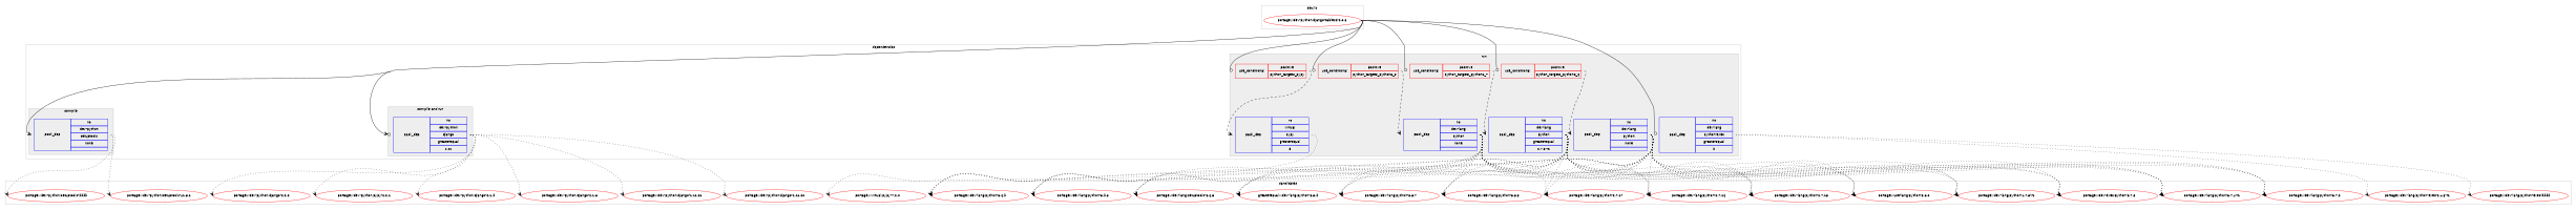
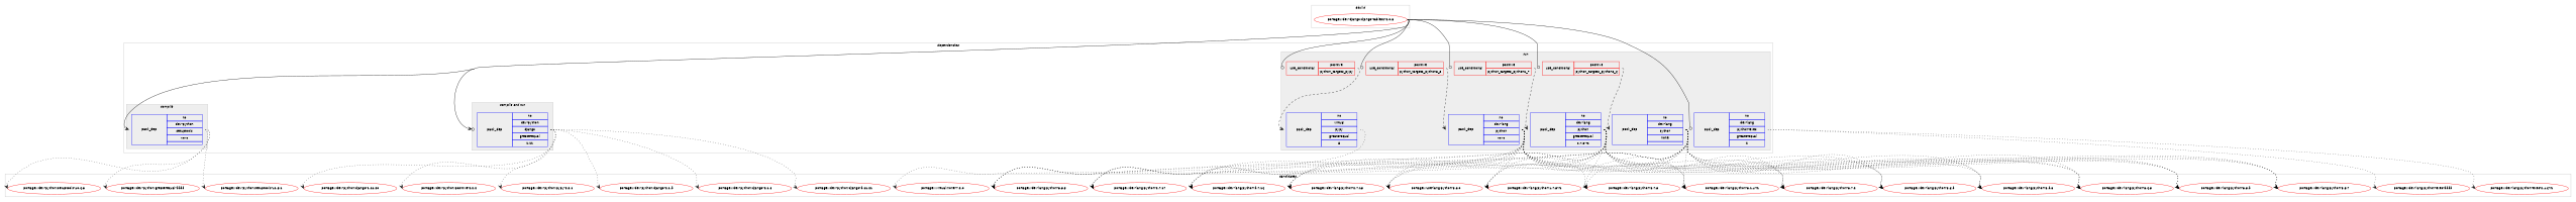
  digraph {
    compound=true
    concentrate=true
    fontname="DejaVu Sans"
    fontsize=10
    newrank=true
    rankdir=TB
    ranksep=1.5
    node [color=red fontname="DejaVu Sans" fontsize=10]
    edge [arrowhead=vee fontname="DejaVu Sans" headport=w style=dotted tailport=e weight=100]
-   n1 [label="portage://dev-python/django-tables2-2.0.3" width=4]
+   n1 [label="portage://dev-django/django-tables2-2.0.3" width=4]
    n2 [color=blue label=<<TABLE BORDER="0" CELLBORDER="1" CELLSPACING="0" CELLPADDING="4" WIDTH="220"><TR><TD ROWSPAN="6" CELLPADDING="30">pack_dep</TD></TR><TR><TD WIDTH="110">no</TD></TR><TR><TD>dev-python</TD></TR><TR><TD>setuptools</TD></TR><TR><TD>none</TD></TR><TR><TD></TD></TR></TABLE>> shape=none]
    n3 [color=blue label=<<TABLE BORDER="0" CELLBORDER="1" CELLSPACING="0" CELLPADDING="4" WIDTH="220"><TR><TD ROWSPAN="6" CELLPADDING="30">pack_dep</TD></TR><TR><TD WIDTH="110">no</TD></TR><TR><TD>dev-python</TD></TR><TR><TD>django</TD></TR><TR><TD>greaterequal</TD></TR><TR><TD>1.11</TD></TR></TABLE>> shape=none]
    n4 [color=blue label=<<TABLE BORDER="0" CELLBORDER="1" CELLSPACING="0" CELLPADDING="4" WIDTH="220"><TR><TD ROWSPAN="6" CELLPADDING="30">pack_dep</TD></TR><TR><TD WIDTH="110">no</TD></TR><TR><TD>virtual</TD></TR><TR><TD>pypy</TD></TR><TR><TD>greaterequal</TD></TR><TR><TD>5</TD></TR></TABLE>> shape=none]
    n5 [label=<<TABLE BORDER="0" CELLBORDER="1" CELLSPACING="0" CELLPADDING="4"><TR><TD ROWSPAN="3" CELLPADDING="10">use_conditional</TD></TR><TR><TD>positive</TD></TR><TR><TD>python_targets_pypy</TD></TR></TABLE>> shape=none]
    n6 [color=blue label=<<TABLE BORDER="0" CELLBORDER="1" CELLSPACING="0" CELLPADDING="4" WIDTH="220"><TR><TD ROWSPAN="6" CELLPADDING="30">pack_dep</TD></TR><TR><TD WIDTH="110">no</TD></TR><TR><TD>dev-lang</TD></TR><TR><TD>python</TD></TR><TR><TD>greaterequal</TD></TR><TR><TD>2.7.5-r2</TD></TR></TABLE>> shape=none]
    n7 [label=<<TABLE BORDER="0" CELLBORDER="1" CELLSPACING="0" CELLPADDING="4"><TR><TD ROWSPAN="3" CELLPADDING="10">use_conditional</TD></TR><TR><TD>positive</TD></TR><TR><TD>python_targets_python2_7</TD></TR></TABLE>> shape=none]
    n8 [color=blue label=<<TABLE BORDER="0" CELLBORDER="1" CELLSPACING="0" CELLPADDING="4" WIDTH="220"><TR><TD ROWSPAN="6" CELLPADDING="30">pack_dep</TD></TR><TR><TD WIDTH="110">no</TD></TR><TR><TD>dev-lang</TD></TR><TR><TD>python</TD></TR><TR><TD>none</TD></TR><TR><TD></TD></TR></TABLE>> shape=none]
    n9 [label=<<TABLE BORDER="0" CELLBORDER="1" CELLSPACING="0" CELLPADDING="4"><TR><TD ROWSPAN="3" CELLPADDING="10">use_conditional</TD></TR><TR><TD>positive</TD></TR><TR><TD>python_targets_python3_5</TD></TR></TABLE>> shape=none]
    n10 [color=blue label=<<TABLE BORDER="0" CELLBORDER="1" CELLSPACING="0" CELLPADDING="4" WIDTH="220"><TR><TD ROWSPAN="6" CELLPADDING="30">pack_dep</TD></TR><TR><TD WIDTH="110">no</TD></TR><TR><TD>dev-lang</TD></TR><TR><TD>python</TD></TR><TR><TD>none</TD></TR><TR><TD></TD></TR></TABLE>> shape=none]
    n11 [label=<<TABLE BORDER="0" CELLBORDER="1" CELLSPACING="0" CELLPADDING="4"><TR><TD ROWSPAN="3" CELLPADDING="10">use_conditional</TD></TR><TR><TD>positive</TD></TR><TR><TD>python_targets_python3_6</TD></TR></TABLE>> shape=none]
    n12 [color=blue label=<<TABLE BORDER="0" CELLBORDER="1" CELLSPACING="0" CELLPADDING="4" WIDTH="220"><TR><TD ROWSPAN="6" CELLPADDING="30">pack_dep</TD></TR><TR><TD WIDTH="110">no</TD></TR><TR><TD>dev-lang</TD></TR><TR><TD>python-exec</TD></TR><TR><TD>greaterequal</TD></TR><TR><TD>2</TD></TR></TABLE>> shape=none]
+   n13 [label="portage://dev-python/setuptools-40.6.3" width=4]
    n14 [label="portage://dev-python/setuptools-41.5.1" width=4]
-   n15 [label="portage://dev-python/setuptools-9999" width=4]
+   n15 [label="portage://dev-python/greaterequal-9999" width=4]
    n16 [label="portage://dev-python/django-1.11.20" width=4]
-   n17 [label="portage://dev-python/django-1.11.21" width=4]
+   n17 [label="portage://dev-python/django-9.11.21" width=4]
    n18 [label="portage://dev-python/django-2.1.8" width=4]
    n19 [label="portage://dev-python/django-2.1.9" width=4]
    n20 [label="portage://dev-python/pypy-2.2.1" width=4]
-   n21 [label="portage://dev-python/django-2.2.2" width=4]
-   n22 [label="portage://virtual/pypy-7.2.0" width=4]
+   n21 [label="portage://dev-python/positive-2.2.2" width=4]
+   n22 [label="portage://virtual/none-7.2.0" width=4]
    n23 [label="portage://dev-lang/python-2.7.15" width=4]
-   n24 [label="portage://dev-lang/python-2.7.16" width=4]
+   n24 [label="portage://dev-lang/python-9.7.16" width=4]
    n25 [label="portage://dev-lang/python-2.7.17" width=4]
    n26 [label="portage://dev-lang/python-3.5.5" width=4]
    n27 [label="portage://dev-lang/python-3.5.7" width=4]
-   n28 [label="greaterequal://dev-lang/python-3.5.9" width=4]
-   n29 [label="portage://dev-lang/setuptools-3.6.5" width=4]
+   n28 [label="portage://dev-lang/python-3.5.9" width=4]
+   n29 [label="portage://dev-lang/python-3.6.5" width=4]
    n30 [label="portage://dev-lang/python-3.9.8" width=4]
    n31 [label="portage://dev-lang/python-3.6.9" width=4]
    n32 [label="portage://dev-lang/python-3.7.2" width=4]
-   n33 [label="portage://dev-lang/python-3.7.4-r1" width=4]
-   n34 [label="portage://dev-exec/python-3.7.5" width=4]
+   n33 [label="portage://dev-lang/python-3.1.4-r1" width=4]
+   n34 [label="portage://dev-lang/python-3.7.5" width=4]
    n35 [label="portage://dev-lang/python-4.7.5-r1" width=4]
    n36 [label="portage://use-lang/python-3.8.0" width=4]
    n37 [label="portage://dev-lang/python-exec-2.4.6-r1" width=4]
    n38 [label="portage://dev-lang/python-exec-9999" width=4]
    subgraph cluster_1 {
      color=gray
      label=<<i>ebuild</i>>
      rank=same
      n1
    }
    subgraph cluster_2 {
      color=gray
      label=<<i>dependencies</i>>
      subgraph cluster_3 {
        color=gray
        fillcolor="#eeeeee"
        label=<<i>compile</i>>
        style=filled
        subgraph sub_4 {
          color=gray
          fillcolor="#eeeeee"
          label=<<i>compile</i>>
          style=filled
          n2
        }
      }
      subgraph cluster_5 {
        color=gray
        fillcolor="#eeeeee"
        label=<<i>compile and run</i>>
        style=filled
        subgraph sub_6 {
          color=gray
          fillcolor="#eeeeee"
          label=<<i>compile and run</i>>
          style=filled
          n3
        }
      }
      subgraph cluster_7 {
        color=gray
        fillcolor="#eeeeee"
        label=<<i>run</i>>
        style=filled
        subgraph sub_8 {
          color=gray
          fillcolor="#eeeeee"
          label=<<i>run</i>>
          style=filled
          n5
          subgraph sub_9 {
            color=gray
            fillcolor="#eeeeee"
            label=<<i>run</i>>
            style=filled
            n4
          }
        }
        subgraph sub_10 {
          color=gray
          fillcolor="#eeeeee"
          label=<<i>run</i>>
          style=filled
          n7
          subgraph sub_11 {
            color=gray
            fillcolor="#eeeeee"
            label=<<i>run</i>>
            style=filled
            n6
          }
        }
        subgraph sub_12 {
          color=gray
          fillcolor="#eeeeee"
          label=<<i>run</i>>
          style=filled
          n9
          subgraph sub_13 {
            color=gray
            fillcolor="#eeeeee"
            label=<<i>run</i>>
            style=filled
            n8
          }
        }
        subgraph sub_14 {
          color=gray
          fillcolor="#eeeeee"
          label=<<i>run</i>>
          style=filled
          n11
          subgraph sub_15 {
            color=gray
            fillcolor="#eeeeee"
            label=<<i>run</i>>
            style=filled
            n10
          }
        }
        subgraph sub_16 {
          color=gray
          fillcolor="#eeeeee"
          label=<<i>run</i>>
          style=filled
          n12
        }
      }
    }
    subgraph cluster_17 {
      color=gray
      label=<<i>candidates</i>>
      rank=same
      subgraph sub_18 {
        color=black
        label=<<i>candidates</i>>
        nodesep=1
        rank=same
+       n13
        n14
        n15
      }
      subgraph sub_19 {
        color=black
        label=<<i>candidates</i>>
        nodesep=1
        rank=same
        n16
        n17
        n18
        n19
        n20
        n21
      }
      subgraph sub_20 {
        color=black
        label=<<i>candidates</i>>
        nodesep=1
        rank=same
        n22
      }
      subgraph sub_21 {
        color=black
        label=<<i>candidates</i>>
        nodesep=1
        rank=same
        n23
        n24
        n25
        n26
        n27
        n28
        n29
        n30
        n31
        n32
        n33
        n34
        n35
        n36
      }
      subgraph sub_22 {
        color=black
        label=<<i>candidates</i>>
        nodesep=1
        rank=same
        n23
        n24
        n25
        n26
        n27
        n28
        n29
        n30
        n31
        n32
        n33
        n34
        n35
        n36
      }
      subgraph sub_23 {
        color=black
        label=<<i>candidates</i>>
        nodesep=1
        rank=same
        n23
        n24
        n25
        n26
        n27
        n28
        n29
        n30
        n31
        n32
        n33
        n34
        n35
        n36
      }
      subgraph sub_24 {
        color=black
        label=<<i>candidates</i>>
        nodesep=1
        rank=same
        n37
        n38
      }
    }
    n1 -> n2 [style=solid weight=20]
    n1 -> n3 [arrowhead=odotvee style=solid weight=20]
    n1 -> n5 [arrowhead=odot style=solid weight=20]
    n1 -> n7 [arrowhead=odot style=solid weight=20]
    n1 -> n9 [arrowhead=odot style=solid weight=20]
    n1 -> n11 [arrowhead=odot style=solid weight=20]
    n1 -> n12 [arrowhead=odot style=solid weight=20]
+   n2 -> n13
    n2 -> n14
    n2 -> n15
    n3 -> n16
    n3 -> n17
    n3 -> n18
    n3 -> n19
    n3 -> n20
    n3 -> n21
    n4 -> n22
    n5 -> n4 [style=dashed weight=20]
    n6 -> n23
    n6 -> n24
    n6 -> n25
    n6 -> n26
    n6 -> n27
    n6 -> n28
    n6 -> n29
    n6 -> n30
    n6 -> n31
    n6 -> n32
    n6 -> n33
    n6 -> n34
    n6 -> n35
    n6 -> n36
    n7 -> n6 [style=dashed weight=20]
    n8 -> n23
    n8 -> n24
    n8 -> n25
    n8 -> n26
    n8 -> n27
    n8 -> n28
    n8 -> n29
    n8 -> n30
    n8 -> n31
    n8 -> n32
    n8 -> n33
    n8 -> n34
    n8 -> n35
    n8 -> n36
    n9 -> n8 [style=dashed weight=20]
    n10 -> n23
    n10 -> n24
    n10 -> n25
    n10 -> n26
    n10 -> n27
    n10 -> n28
    n10 -> n29
    n10 -> n30
    n10 -> n31
    n10 -> n32
    n10 -> n33
    n10 -> n34
    n10 -> n35
    n10 -> n36
    n11 -> n10 [style=dashed weight=20]
    n12 -> n37
    n12 -> n38
  }
